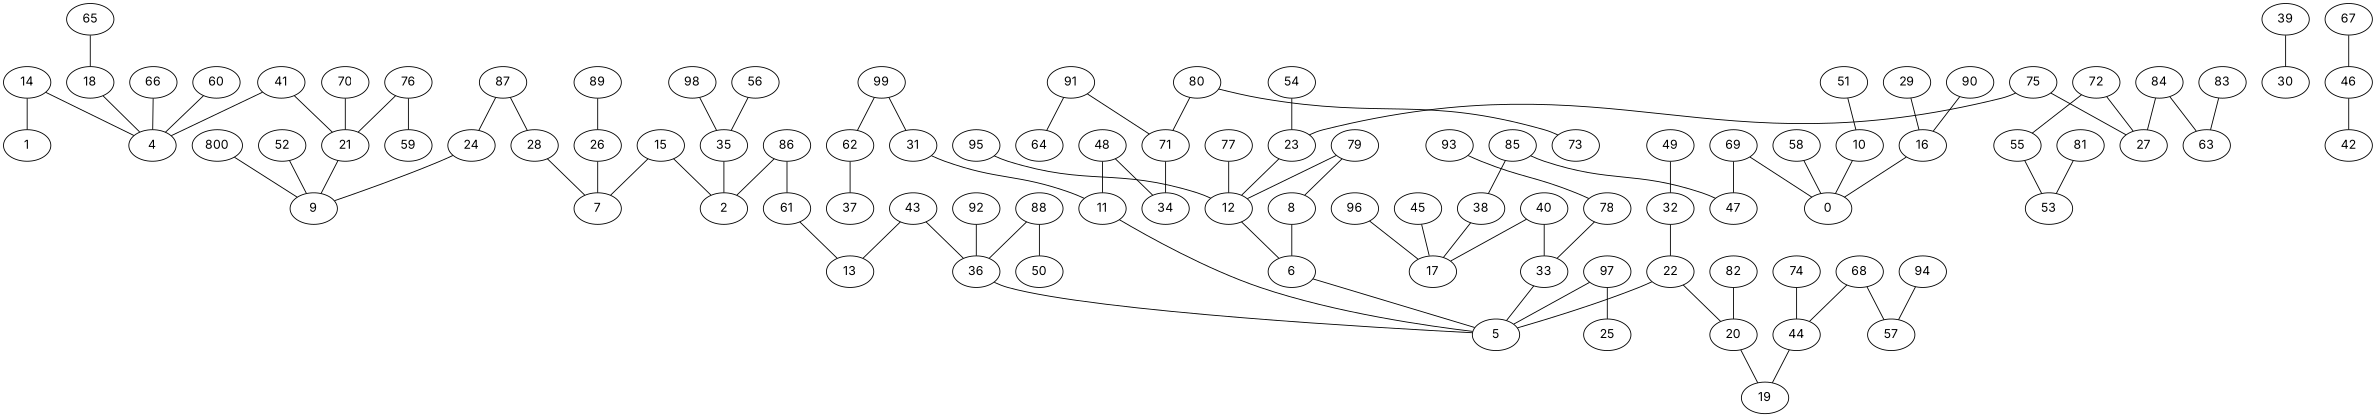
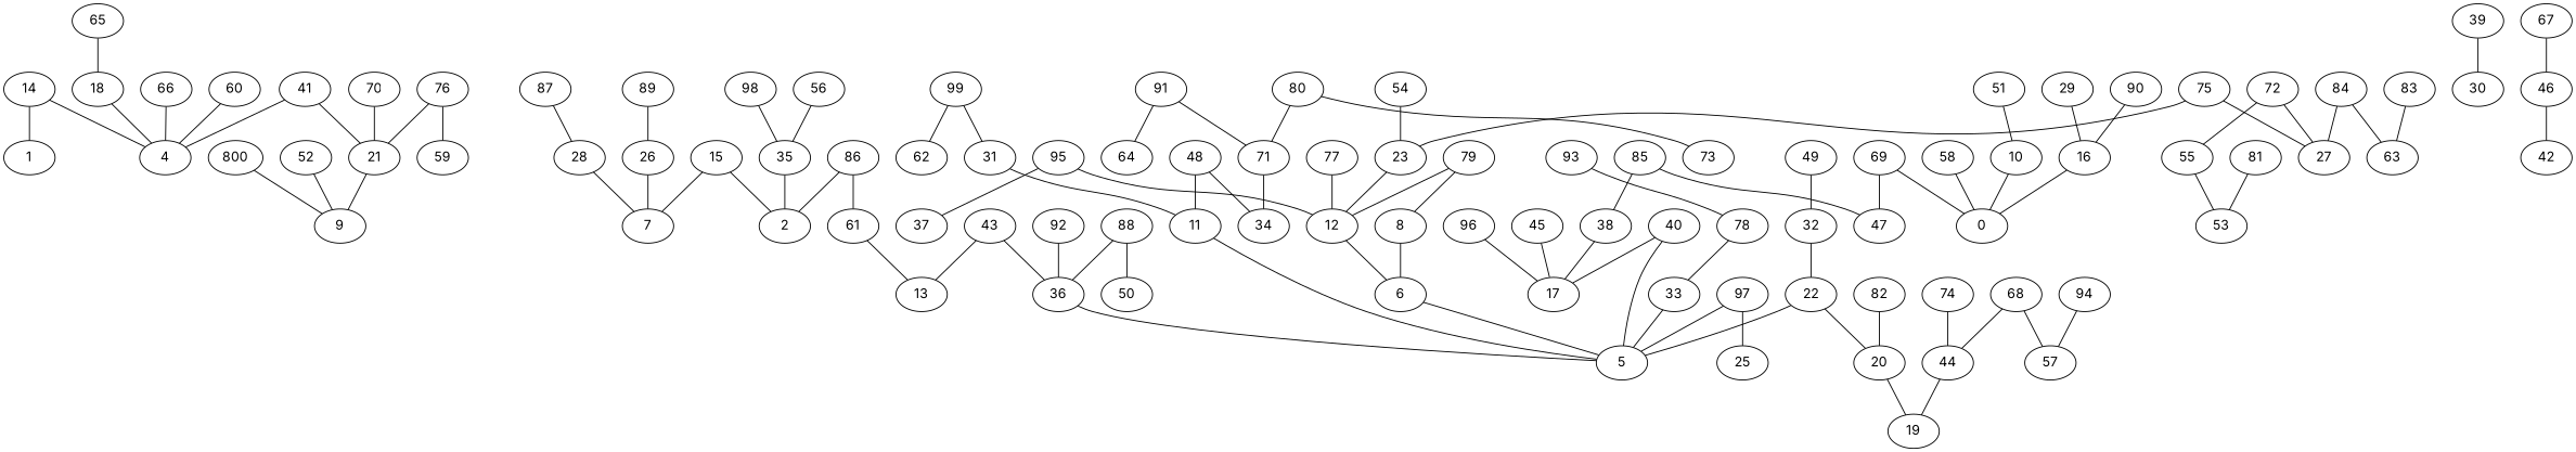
  strict graph {
    fontname=Inter
    node [fontname=Inter]
    edge [fontname=Inter]
    14
    1
    4
    18
    65
    41
    21
    9
    76
    59
-   24
    87
    28
    7
    15
    2
    86
    61
    13
    43
    36
    5
    40
    17
    45
    38
    85
    47
    69
    0
    10
    51
    16
    29
    90
    58
    96
    22
    20
    19
    82
    44
    68
    57
    94
    74
    32
    49
    6
    12
    95
    23
    75
    27
    84
    63
    83
    72
    55
    53
    81
    54
    77
    79
    8
    39
    30
    11
    48
    34
    71
    91
    64
    80
    73
    31
    99
    62
    37
    33
    78
    93
    97
    25
    88
    50
    92
    46
    42
    67
    35
    98
    56
    26
    89
    52
    n97 [label=800]
    70
    66
    60
    14 -- 1
    14 -- 4
    18 -- 4
    65 -- 18
    41 -- 4
    41 -- 21
    21 -- 9
    76 -- 21
    76 -- 59
-   24 -- 9
-   87 -- 24
    87 -- 28
    28 -- 7
    15 -- 7
    15 -- 2
    86 -- 2
    86 -- 61
    61 -- 13
    43 -- 13
    43 -- 36
    36 -- 5
-   40 -- 33
+   40 -- 5
    40 -- 17
    45 -- 17
    38 -- 17
    85 -- 38
    85 -- 47
    69 -- 47
    69 -- 0
    10 -- 0
    51 -- 10
    16 -- 0
    29 -- 16
    90 -- 16
    58 -- 0
    96 -- 17
    22 -- 5
    22 -- 20
    20 -- 19
    82 -- 20
    44 -- 19
    68 -- 44
    68 -- 57
    94 -- 57
    74 -- 44
    32 -- 22
    49 -- 32
    6 -- 5
    12 -- 6
    95 -- 12
    23 -- 12
    75 -- 23
    75 -- 27
    84 -- 27
    84 -- 63
    83 -- 63
    72 -- 27
    72 -- 55
    55 -- 53
    81 -- 53
    54 -- 23
    77 -- 12
    79 -- 12
    79 -- 8
    8 -- 6
    39 -- 30
    11 -- 5
    48 -- 11
    48 -- 34
    71 -- 34
    91 -- 71
    91 -- 64
    80 -- 71
    80 -- 73
    31 -- 11
    99 -- 31
    99 -- 62
-   62 -- 37
+   95 -- 37
    33 -- 5
    78 -- 33
    93 -- 78
    97 -- 5
    97 -- 25
    88 -- 36
    88 -- 50
    92 -- 36
    46 -- 42
    67 -- 46
    35 -- 2
    98 -- 35
    56 -- 35
    26 -- 7
    89 -- 26
    52 -- 9
    n97 -- 9
    70 -- 21
    66 -- 4
    60 -- 4
  }
